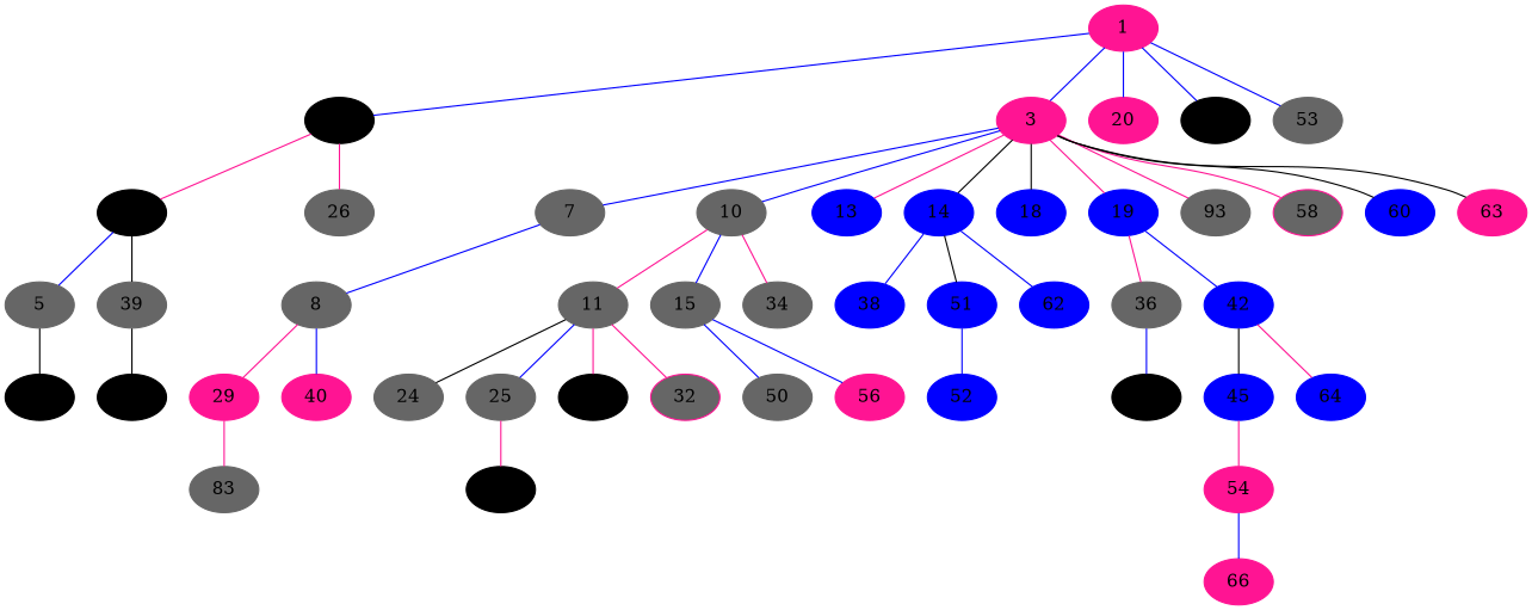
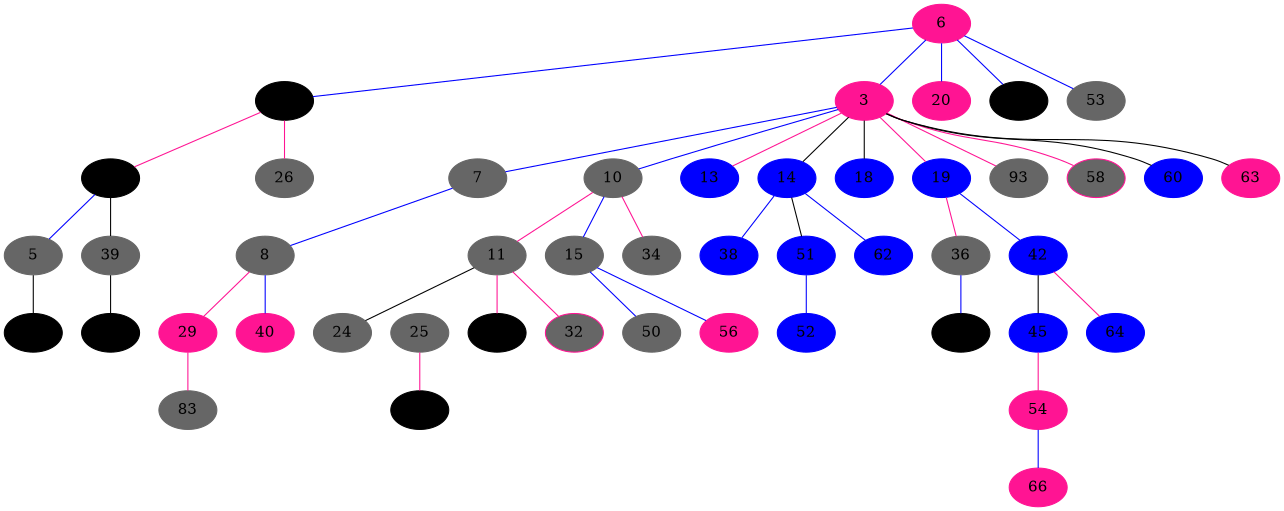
  graph {
    node [color=gray40 style=filled]
    edge [color=blue]
-   1 [color=deeppink super="+16"]
+   1 [color=deeppink super="+16" label=6]
    2 [color=black super="+22"]
    3 [color=deeppink super="+6"]
    20 [color=deeppink]
    41 [color=black]
    53 [super="+59"]
    4 [color=black super="+31"]
    26
    7 [super="+35"]
    10
    13 [color=blue super="+30"]
    14 [color=blue super="+21"]
    18 [color=blue]
    19 [color=blue]
    n15 [label=93 super="+67"]
    58 [color=deeppink fillcolor=gray40]
    60 [color=blue]
    63 [color=deeppink]
    5
    39
    8 [super="+9"]
    11 [super="+12"]
    15 [super="+17"]
    34 [super="+48"]
    38 [color=blue]
    51 [color=blue super="+65"]
    62 [color=blue]
    36 [super="+37"]
    42 [color=blue super="+47"]
    23 [color=black super="+49"]
    46 [color=black]
    29 [color=deeppink]
    40 [color=deeppink super="+68"]
    n34 [label=83]
    24
    25 [super="+44"]
    27 [color=black]
    32 [color=deeppink fillcolor=gray40]
    50
    56 [color=deeppink]
    28 [color=black]
    52 [color=blue super="+57"]
    61 [color=black]
    45 [color=blue]
    64 [color=blue]
    54 [color=deeppink super="+55"]
    66 [color=deeppink]
    1 -- 2
    1 -- 3
    1 -- 20
    1 -- 41
    1 -- 53
    2 -- 4 [color=deeppink]
    2 -- 26 [color=deeppink]
    3 -- 7
    3 -- 10
    3 -- 13 [color=deeppink]
    3 -- 14 [color=black]
    3 -- 18 [color=black]
    3 -- 19 [color=deeppink]
    3 -- n15 [color=deeppink]
    3 -- 58 [color=deeppink]
    3 -- 60 [color=black]
    3 -- 63 [color=black]
    4 -- 5
    4 -- 39 [color=black]
    7 -- 8
    10 -- 11 [color=deeppink]
    10 -- 15
    10 -- 34 [color=deeppink]
    14 -- 38
    14 -- 51 [color=black]
    14 -- 62
    19 -- 36 [color=deeppink]
    19 -- 42
    5 -- 23 [color=black]
    39 -- 46 [color=black]
    8 -- 29 [color=deeppink]
    8 -- 40
    11 -- 24 [color=black]
-   11 -- 25
    11 -- 27 [color=deeppink]
    11 -- 32 [color=deeppink]
    15 -- 50
    15 -- 56
    51 -- 52
    36 -- 61
    42 -- 45 [color=black]
    42 -- 64 [color=deeppink]
    29 -- n34 [color=deeppink]
    25 -- 28 [color=deeppink]
    45 -- 54 [color=deeppink]
    54 -- 66
  }
